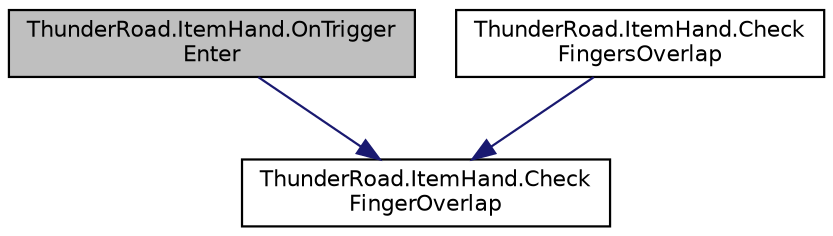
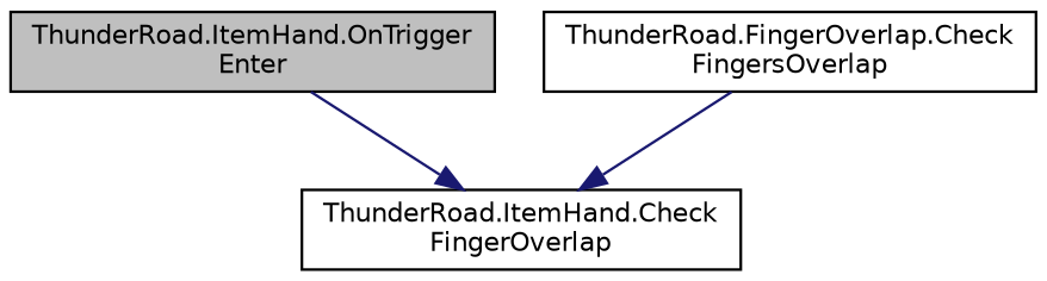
  digraph {
    rankdir=TB
    node [color=black fillcolor=white fontname=Helvetica fontsize=10 shape=record style=filled]
    edge [color=midnightblue fontname=Helvetica fontsize=10 labelfontname=Helvetica labelfontsize=10 style=solid]
    n1 [fillcolor=grey75 fontcolor=black height=0.2 label="ThunderRoad.ItemHand.OnTrigger\lEnter" width=0.4]
    n2 [height=0.2 label="ThunderRoad.ItemHand.Check\lFingerOverlap" width=0.4]
-   n3 [height=0.2 label="ThunderRoad.ItemHand.Check\lFingersOverlap" width=0.4]
+   n3 [height=0.2 label="ThunderRoad.FingerOverlap.Check\lFingersOverlap" width=0.4]
    n1 -> n2
    n3 -> n2
  }
